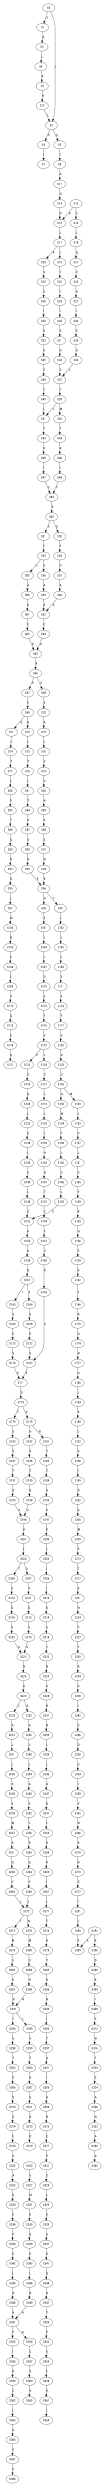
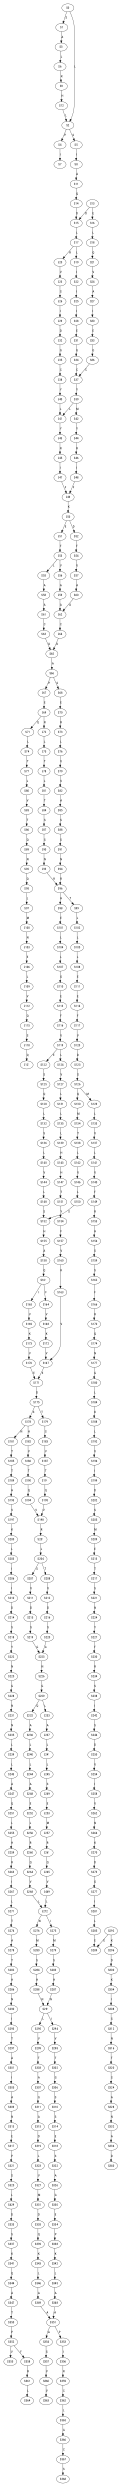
  strict digraph {
    fontname="Roboto Condensed"
    node [fontname="Roboto Condensed"]
    edge [fontname="Roboto Condensed"]
    S0
    S1
    S2
    S3
    S4
    S5
    S6
    S7
    S8
    S9
    S11
    S12
    S14
    S13
    S15
    S16
    S17
    S18
    S19
    S20
    S21
    S22
    S23
    S24
    S25
    S26
    S27
    S28
    S29
    S30
    S31
    S32
    S33
    S34
    S35
    S36
    S37
    S38
    S39
    S40
    S41
    S42
    S43
    S44
    S45
    S46
    S47
    S48
    S49
    S50
    S51
    S52
    S53
    S54
    S55
    S56
    S57
    S58
    S59
    S60
    S61
    S62
    S63
    S64
    S65
    S66
    S67
    S68
    S69
    S70
    S71
    S72
    S73
    S74
    S75
    S76
    S77
    S78
    S79
    S80
    S81
    S82
    S83
    S84
    S85
    S86
    S87
    S88
    S89
    S90
    S91
    S92
    S93
    S94
    S95
    S96
    S97
    S98
    S99
    S100
    S101
    S102
    S103
    S104
    S105
    S106
    S107
    S108
    S109
    S110
    S111
    S112
    S113
    S114
    S115
    S116
    S117
    S118
    S119
    S120
    S121
    S122
    S124
    S123
    S125
    S126
    S127
    S128
    S129
    S130
    S131
    S132
    S133
    S134
    S135
    S136
    S137
    S138
    S139
    S140
    S141
    S142
    S143
    S144
    S145
    S146
    S147
    S148
    S149
    S150
    S151
    S152
    S153
    S154
    S155
    S156
    S157
    S158
    S159
    S160
    S161
    S162
    S163
    S164
    S165
    S166
    S167
    S168
    S169
    S170
    S171
    S172
    S173
    S174
    S175
    S176
    S177
    S178
    S179
    S180
    S181
    S182
    S183
    S184
    S185
    S186
    S187
    S188
    S189
    S190
    S191
    S192
    S193
    S194
    S195
    S196
    S197
    S198
    S199
    S200
    S201
    S202
    S203
    S204
    S205
    S206
    S207
    S208
    S209
    S210
    S211
    S212
    S213
    S214
    S215
    S216
    S217
    S218
    S219
    S220
    S221
    S222
    S223
    S224
    S225
    S226
    S227
    S228
    S229
    S230
    S231
    S232
    S233
    S234
    S235
    S236
    S237
    S238
    S239
    S240
    S241
    S242
    S243
    S244
    S245
    S246
    S247
    S248
    S249
    S250
    S251
    S252
    S253
    S254
    S255
    S256
    S257
    S258
    S259
    S260
    S261
    S262
    S263
    S264
    S265
    S266
    S267
    S268
    n269 [label=S469]
    S270
    S271
    S272
    S273
    S274
    S275
    S276
    S277
    S278
    S279
    S280
    S281
    S282
    S283
    S284
    S285
    S286
    S287
    S288
    S289
    S290
    S291
    S293
    S294
    S295
    S292
    S296
    S297
    S298
    S299
    S300
    S301
    S302
    S303
    S304
    S305
    S306
    S307
    S308
    S309
    S310
    S311
    S312
    S313
    S314
    S315
    S316
    S317
    S318
    S319
    S320
    S321
    S322
    S323
    S324
    S325
    S326
    S327
    S328
    n329 [label=S429]
    S330
    S331
    S332
    S333
    S334
    S335
    S336
    S337
    S338
    S339
    S340
    S341
    S342
    S343
    S344
    S345
    S346
    S347
    S348
    S349
    S350
    S351
    S352
    S353
    S354
    S355
    S356
    S357
    S358
    S359
    S360
    S361
    S362
    S363
    S364
    S365
    S366
    S367
    S368
    S0 -> S1 [label=S]
    S0 -> S2 [label=L]
    S1 -> S3 [label=A]
    S2 -> S4 [label=P]
    S2 -> S5 [label=S]
    S3 -> S6 [label=L]
    S4 -> S7 [label=I]
    S5 -> S8 [label=I]
    S6 -> S9 [label=K]
    S8 -> S11 [label=A]
    S9 -> S12 [label=H]
    S11 -> S14 [label=Q]
    S12 -> S2 [label=L]
    S14 -> S15 [label=D]
    S13 -> S15 [label=D]
    S13 -> S16 [label=E]
    S15 -> S17 [label=L]
    S16 -> S18 [label=L]
    S17 -> S19 [label=L]
    S17 -> S20 [label=R]
    S18 -> S21 [label=Q]
    S19 -> S22 [label=I]
    S20 -> S23 [label=V]
    S21 -> S24 [label=V]
    S22 -> S25 [label=I]
    S23 -> S26 [label=S]
    S24 -> S27 [label=A]
    S25 -> S28 [label=I]
    S26 -> S29 [label=I]
    S27 -> S30 [label=I]
    S28 -> S31 [label=E]
    S29 -> S32 [label=D]
    S30 -> S33 [label=E]
    S31 -> S34 [label=G]
    S32 -> S35 [label=G]
    S33 -> S36 [label=G]
    S34 -> S37 [label=C]
    S35 -> S38 [label=C]
    S36 -> S37 [label=C]
    S37 -> S39 [label=Y]
    S38 -> S40 [label=Y]
    S39 -> S41 [label=L]
    S39 -> S42 [label=M]
    S40 -> S41 [label=L]
    S41 -> S43 [label=Y]
    S42 -> S44 [label=Y]
    S43 -> S45 [label=R]
    S44 -> S46 [label=R]
    S45 -> S47 [label=I]
    S46 -> S48 [label=I]
    S47 -> S49 [label=F]
    S48 -> S49 [label=F]
    S49 -> S50 [label=K]
    S50 -> S51 [label=E]
    S50 -> S52 [label=D]
    S51 -> S53 [label=F]
    S52 -> S54 [label=F]
    S53 -> S55 [label=L]
    S53 -> S56 [label=V]
    S54 -> S57 [label=V]
    S55 -> S58 [label=A]
    S56 -> S59 [label=A]
    S57 -> S60 [label=A]
    S58 -> S61 [label=A]
    S59 -> S62 [label=A]
    S60 -> S62 [label=A]
    S61 -> S63 [label=C]
    S62 -> S64 [label=C]
    S63 -> S65 [label=D]
    S64 -> S65 [label=D]
    S65 -> S66 [label=A]
    S66 -> S67 [label=P]
    S66 -> S68 [label=S]
    S67 -> S69 [label=E]
    S68 -> S70 [label=E]
    S69 -> S71 [label=Q]
    S69 -> S72 [label=R]
    S70 -> S73 [label=R]
    S71 -> S74 [label=L]
    S72 -> S75 [label=L]
    S73 -> S76 [label=L]
    S74 -> S77 [label=T]
    S75 -> S78 [label=T]
    S76 -> S79 [label=V]
    S77 -> S80 [label=L]
    S78 -> S81 [label=L]
    S79 -> S82 [label=V]
    S80 -> S83 [label=V]
    S81 -> S84 [label=T]
    S82 -> S85 [label=A]
    S83 -> S86 [label=T]
    S84 -> S87 [label=S]
    S85 -> S88 [label=S]
    S86 -> S89 [label=Q]
    S87 -> S90 [label=S]
    S88 -> S91 [label=S]
    S89 -> S92 [label=N]
    S90 -> S93 [label=N]
    S91 -> S94 [label=N]
    S92 -> S95 [label=Q]
    S93 -> S96 [label=R]
    S94 -> S96 [label=R]
    S95 -> S97 [label=L]
    S96 -> S98 [label=H]
    S96 -> S99 [label=T]
    S97 -> S100 [label=M]
    S98 -> S101 [label=E]
    S99 -> S102 [label=L]
    S100 -> S103 [label=N]
    S101 -> S104 [label=L]
    S102 -> S105 [label=L]
    S103 -> S106 [label=E]
    S104 -> S107 [label=L]
    S105 -> S108 [label=L]
    S106 -> S109 [label=L]
    S107 -> S110 [label=G]
    S108 -> S111 [label=E]
    S109 -> S112 [label=V]
    S110 -> S113 [label=E]
    S111 -> S114 [label=E]
    S112 -> S115 [label=Q]
    S113 -> S116 [label=F]
    S114 -> S117 [label=F]
    S115 -> S118 [label=S]
    S116 -> S119 [label=V]
    S117 -> S120 [label=V]
    S118 -> S121 [label=Q]
    S119 -> S122 [label=E]
    S119 -> S124 [label=L]
    S120 -> S123 [label=D]
    S122 -> S125 [label=S]
    S124 -> S127 [label=V]
    S123 -> S126 [label=S]
    S125 -> S128 [label=Q]
    S126 -> S129 [label=M]
    S126 -> S130 [label=Q]
    S127 -> S131 [label=L]
    S128 -> S132 [label=L]
    S129 -> S133 [label=L]
    S130 -> S134 [label=M]
    S131 -> S135 [label=L]
    S132 -> S136 [label=S]
    S133 -> S137 [label=V]
    S134 -> S138 [label=T]
    S135 -> S139 [label=L]
    S136 -> S140 [label=L]
    S137 -> S141 [label=L]
    S138 -> S142 [label=L]
    S139 -> S143 [label=H]
    S140 -> S144 [label=V]
    S141 -> S145 [label=V]
    S142 -> S146 [label=V]
    S143 -> S147 [label=H]
    S144 -> S148 [label=L]
    S145 -> S149 [label=F]
    S146 -> S150 [label=L]
    S147 -> S151 [label=T]
    S148 -> S152 [label=S]
    S149 -> S153 [label=R]
    S150 -> S152 [label=S]
    S151 -> S154 [label=Y]
    S152 -> S155 [label=H]
    S153 -> S156 [label=H]
    S154 -> S157 [label=F]
    S155 -> S158 [label=A]
    S156 -> S159 [label=S]
    S157 -> S160 [label=V]
    S158 -> S161 [label=Q]
    S159 -> S162 [label=S]
    S160 -> S163 [label=K]
    S161 -> S164 [label=F]
    S161 -> S165 [label=I]
    S162 -> S166 [label=F]
    S163 -> S167 [label=V]
    S164 -> S168 [label=V]
    S165 -> S169 [label=V]
    S166 -> S170 [label=R]
    S167 -> S171 [label=E]
    S168 -> S172 [label=K]
    S169 -> S173 [label=K]
    S170 -> S174 [label=Q]
    S171 -> S175 [label=D]
    S172 -> S167 [label=V]
    S173 -> S176 [label=V]
    S174 -> S177 [label=N]
    S175 -> S178 [label=S]
    S175 -> S179 [label=T]
    S176 -> S171 [label=E]
    S177 -> S180 [label=G]
    S178 -> S181 [label=N]
    S178 -> S182 [label=H]
    S179 -> S183 [label=S]
    S180 -> S184 [label=L]
    S181 -> S185 [label=T]
    S182 -> S186 [label=V]
    S183 -> S187 [label=V]
    S184 -> S188 [label=K]
    S185 -> S189 [label=T]
    S186 -> S190 [label=T]
    S187 -> S191 [label=T]
    S188 -> S192 [label=L]
    S189 -> S193 [label=H]
    S190 -> S194 [label=Q]
    S191 -> S195 [label=Q]
    S192 -> S196 [label=V]
    S193 -> S197 [label=V]
    S194 -> S198 [label=V]
    S195 -> S198 [label=V]
    S196 -> S199 [label=I]
    S197 -> S200 [label=K]
    S198 -> S201 [label=R]
    S199 -> S202 [label=D]
    S200 -> S203 [label=L]
    S201 -> S204 [label=L]
    S202 -> S205 [label=S]
    S203 -> S206 [label=I]
    S204 -> S207 [label=S]
    S204 -> S208 [label=T]
    S205 -> S209 [label=M]
    S206 -> S210 [label=I]
    S207 -> S211 [label=V]
    S208 -> S212 [label=V]
    S209 -> S213 [label=E]
    S210 -> S214 [label=D]
    S211 -> S215 [label=D]
    S212 -> S216 [label=D]
    S213 -> S217 [label=T]
    S214 -> S218 [label=S]
    S215 -> S219 [label=S]
    S216 -> S220 [label=S]
    S217 -> S221 [label=S]
    S218 -> S222 [label=Y]
    S219 -> S223 [label=G]
    S220 -> S223 [label=G]
    S221 -> S224 [label=N]
    S222 -> S225 [label=N]
    S223 -> S226 [label=N]
    S224 -> S227 [label=Y]
    S225 -> S228 [label=G]
    S226 -> S229 [label=G]
    S227 -> S230 [label=F]
    S228 -> S231 [label=N]
    S229 -> S232 [label=Q]
    S229 -> S233 [label=L]
    S230 -> S234 [label=R]
    S231 -> S235 [label=N]
    S232 -> S236 [label=A]
    S233 -> S237 [label=A]
    S234 -> S238 [label=S]
    S235 -> S239 [label=L]
    S236 -> S240 [label=L]
    S237 -> S241 [label=L]
    S238 -> S242 [label=I]
    S239 -> S243 [label=L]
    S240 -> S244 [label=L]
    S241 -> S245 [label=L]
    S242 -> S246 [label=S]
    S243 -> S247 [label=A]
    S244 -> S248 [label=A]
    S245 -> S249 [label=S]
    S246 -> S250 [label=D]
    S247 -> S251 [label=Q]
    S248 -> S252 [label=E]
    S249 -> S253 [label=E]
    S250 -> S254 [label=V]
    S251 -> S255 [label=L]
    S252 -> S256 [label=L]
    S253 -> S257 [label=M]
    S254 -> S258 [label=I]
    S255 -> S259 [label=H]
    S256 -> S260 [label=R]
    S257 -> S261 [label=R]
    S258 -> S262 [label=V]
    S259 -> S263 [label=R]
    S260 -> S264 [label=Q]
    S261 -> S265 [label=Q]
    S262 -> S266 [label=N]
    S263 -> S267 [label=I]
    S264 -> S268 [label=V]
    S265 -> n269 [label=V]
    S266 -> S270 [label=K]
    S267 -> S271 [label=L]
    S268 -> S272 [label=L]
    n269 -> S272 [label=L]
    S270 -> S273 [label=D]
    S271 -> S274 [label=T]
    S272 -> S275 [label=I]
    S272 -> S276 [label=N]
    S273 -> S277 [label=G]
    S274 -> S278 [label=A]
    S275 -> S279 [label=M]
    S276 -> S280 [label=M]
    S277 -> S281 [label=I]
    S278 -> S282 [label=T]
    S279 -> S283 [label=S]
    S280 -> S284 [label=S]
    S281 -> S285 [label=L]
    S282 -> S286 [label=H]
    S283 -> S287 [label=H]
    S284 -> S288 [label=H]
    S285 -> S289 [label=E]
    S286 -> S290 [label=N]
    S287 -> S291 [label=N]
    S288 -> S291 [label=N]
    S290 -> S293 [label=I]
    S291 -> S294 [label=I]
    S291 -> S295 [label=L]
    S293 -> S297 [label=T]
    S294 -> S298 [label=V]
    S295 -> S299 [label=V]
    S292 -> S289 [label=E]
    S292 -> S296 [label=K]
    S296 -> S300 [label=D]
    S297 -> S301 [label=A]
    S298 -> S302 [label=T]
    S299 -> S303 [label=T]
    S300 -> S304 [label=K]
    S301 -> S305 [label=I]
    S302 -> S306 [label=G]
    S303 -> S307 [label=A]
    S304 -> S308 [label=I]
    S305 -> S309 [label=A]
    S306 -> S310 [label=S]
    S307 -> S311 [label=G]
    S308 -> S312 [label=S]
    S309 -> S313 [label=N]
    S310 -> S314 [label=S]
    S311 -> S315 [label=A]
    S312 -> S316 [label=N]
    S313 -> S317 [label=E]
    S314 -> S318 [label=E]
    S315 -> S319 [label=D]
    S316 -> S320 [label=T]
    S317 -> S321 [label=P]
    S318 -> S322 [label=S]
+   S319 -> S323 [label=L]
    S320 -> S324 [label=S]
    S321 -> S325 [label=S]
    S322 -> S326 [label=A]
    S323 -> S327 [label=V]
    S324 -> S328 [label=A]
    S325 -> n329 [label=L]
    S326 -> S330 [label=G]
    S327 -> S331 [label=M]
    S328 -> S332 [label=N]
    n329 -> S333 [label=D]
    S330 -> S334 [label=E]
    S331 -> S335 [label=D]
    S332 -> S336 [label=A]
    S333 -> S337 [label=S]
    S334 -> S338 [label=P]
    S335 -> S339 [label=Q]
    S336 -> S340 [label=D]
    S337 -> S341 [label=K]
    S338 -> S342 [label=K]
    S339 -> S343 [label=K]
    S341 -> S344 [label=Q]
    S342 -> S345 [label=L]
    S343 -> S346 [label=L]
    S344 -> S347 [label=A]
    S345 -> S348 [label=A]
    S346 -> S349 [label=A]
    S347 -> S350 [label=T]
    S348 -> S351 [label=A]
    S349 -> S351 [label=A]
    S350 -> S352 [label=P]
    S351 -> S353 [label=P]
    S351 -> S354 [label=A]
    S352 -> S355 [label=V]
    S353 -> S356 [label=I]
    S354 -> S357 [label=S]
-   S355 -> S358 [label=F]
+   S352 -> S358 [label=F]
    S356 -> S359 [label=R]
    S357 -> S360 [label=V]
    S358 -> S361 [label=R]
    S359 -> S362 [label=C]
    S360 -> S363 [label=V]
    S361 -> S364 [label=L]
    S362 -> S365 [label=L]
    S365 -> S366 [label=G]
    S366 -> S367 [label=C]
    S367 -> S368 [label=S]
  }
